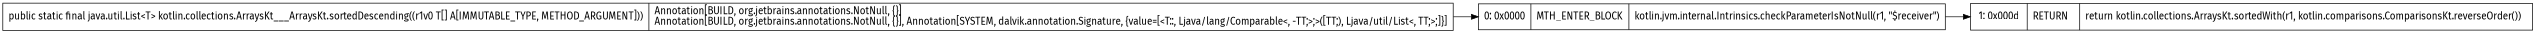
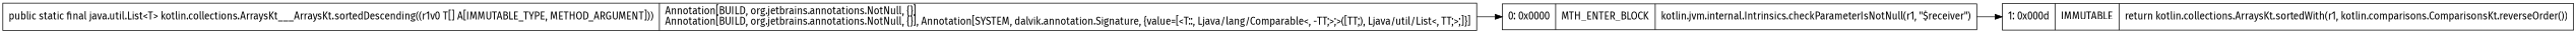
  digraph {
    rankdir=LR
    fontname="Fira Sans"
    node [shape=record fontname="Fira Sans"]
    edge [fontname="Fira Sans"]
    n1 [label="{0\:\ 0x0000|MTH_ENTER_BLOCK\l|kotlin.jvm.internal.Intrinsics.checkParameterIsNotNull(r1, \"$receiver\")\l}"]
-   n2 [label="{1\:\ 0x000d|RETURN\l|return kotlin.collections.ArraysKt.sortedWith(r1, kotlin.comparisons.ComparisonsKt.reverseOrder())\l}"]
+   n2 [label="{1\:\ 0x000d|IMMUTABLE\l|return kotlin.collections.ArraysKt.sortedWith(r1, kotlin.comparisons.ComparisonsKt.reverseOrder())\l}"]
    n3 [label="{public static final java.util.List\<T\> kotlin.collections.ArraysKt___ArraysKt.sortedDescending((r1v0 T[] A[IMMUTABLE_TYPE, METHOD_ARGUMENT]))  | Annotation[BUILD, org.jetbrains.annotations.NotNull, \{\}]\lAnnotation[BUILD, org.jetbrains.annotations.NotNull, \{\}], Annotation[SYSTEM, dalvik.annotation.Signature, \{value=[\<T::, Ljava\/lang\/Comparable\<, \-TT;\>;\>([TT;), Ljava\/util\/List\<, TT;\>;]\}]\l}"]
    n1 -> n2
    n3 -> n1
  }
